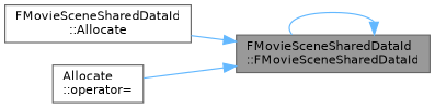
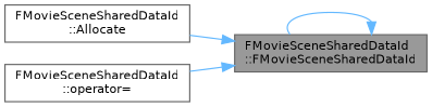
  digraph {
    rankdir=RL
    node [color=grey40 fillcolor=white fontname=Helvetica fontsize=10 shape=box style=filled]
    edge [color=steelblue1 dir=back fontname=Helvetica fontsize=10 labelfontname=Helvetica labelfontsize=10 style=solid]
    n1 [color=gray40 fillcolor=grey60 fontcolor=black height=0.2 label="FMovieSceneSharedDataId\l::FMovieSceneSharedDataId" width=0.4]
    n2 [height=0.2 label="FMovieSceneSharedDataId\l::Allocate" width=0.4]
-   n3 [height=0.2 label="Allocate\l::operator=" width=0.4]
+   n3 [height=0.2 label="FMovieSceneSharedDataId\l::operator=" width=0.4]
    n1 -> n1
    n1 -> n2
    n1 -> n3
  }
